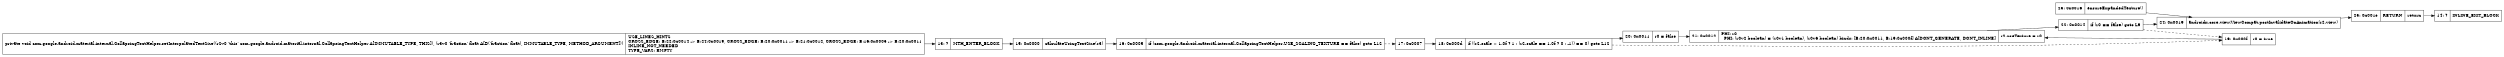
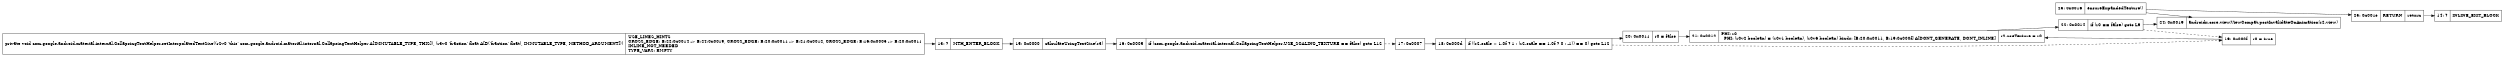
  digraph {
    rankdir=LR
    node [shape=record]
    n1 [label="{13\:\ ?|MTH_ENTER_BLOCK\l}"]
    n2 [label="{15\:\ 0x0000|calculateUsingTextSize(r3)\l}"]
    n3 [label="{16\:\ 0x0005|if (com.google.android.material.internal.CollapsingTextHelper.USE_SCALING_TEXTURE == false) goto L12\l}"]
    n4 [label="{17\:\ 0x0007}"]
    n5 [label="{18\:\ 0x000d|if ((r2.scale \> 1.0f ? 1 : (r2.scale == 1.0f ? 0 : \-1)) == 0) goto L12\l}"]
    n6 [label="{20\:\ 0x0011|r0 = false\l}"]
    n7 [label="{21\:\ 0x0012|PHI: r0 \l  PHI: (r0v2 boolean) = (r0v1 boolean), (r0v6 boolean) binds: [B:20:0x0011, B:19:0x000f] A[DONT_GENERATE, DONT_INLINE]\l|r2.useTexture = r0\l}"]
    n8 [label="{19\:\ 0x000f|r0 = true\l}"]
    n9 [label="{22\:\ 0x0014|if (r0 == false) goto L9\l}"]
    n10 [label="{24\:\ 0x0019|androidx.core.view.ViewCompat.postInvalidateOnAnimation(r2.view)\l}"]
    n11 [label="{23\:\ 0x0016|ensureExpandedTexture()\l}"]
    n12 [label="{25\:\ 0x001e|RETURN\l|return\l}"]
    n13 [label="{14\:\ ?|INLINE_EXIT_BLOCK\l}"]
    n14 [label="{private void com.google.android.material.internal.CollapsingTextHelper.setInterpolatedTextSize((r2v0 'this' com.google.android.material.internal.CollapsingTextHelper A[IMMUTABLE_TYPE, THIS]), (r3v0 'fraction' float A[D('fraction' float), IMMUTABLE_TYPE, METHOD_ARGUMENT]))  | USE_LINES_HINTS\lCROSS_EDGE: B:22:0x0014 \-\> B:24:0x0019, CROSS_EDGE: B:20:0x0011 \-\> B:21:0x0012, CROSS_EDGE: B:16:0x0005 \-\> B:20:0x0011\lINLINE_NOT_NEEDED\lTYPE_VARS: EMPTY\l}"]
    n1 -> n2
    n2 -> n3
    n3 -> n4 [style=dashed]
    n4 -> n5
    n5 -> n6
    n5 -> n8 [style=dashed]
    n6 -> n7
    n7 -> n9
    n8 -> n7
    n9 -> n8 [style=dashed]
    n9 -> n10
-   n10 -> n12
+   n11 -> n12
    n11 -> n10
    n12 -> n13
    n14 -> n1
  }
